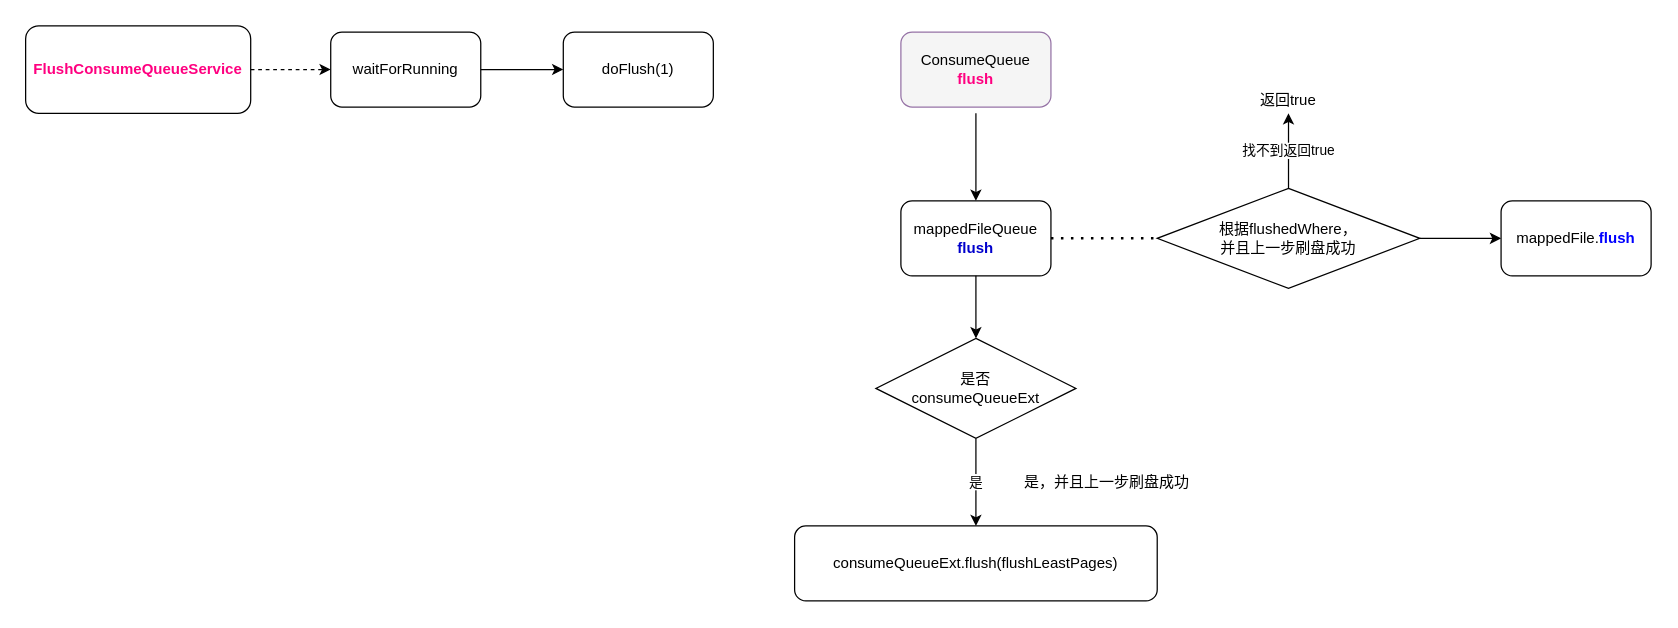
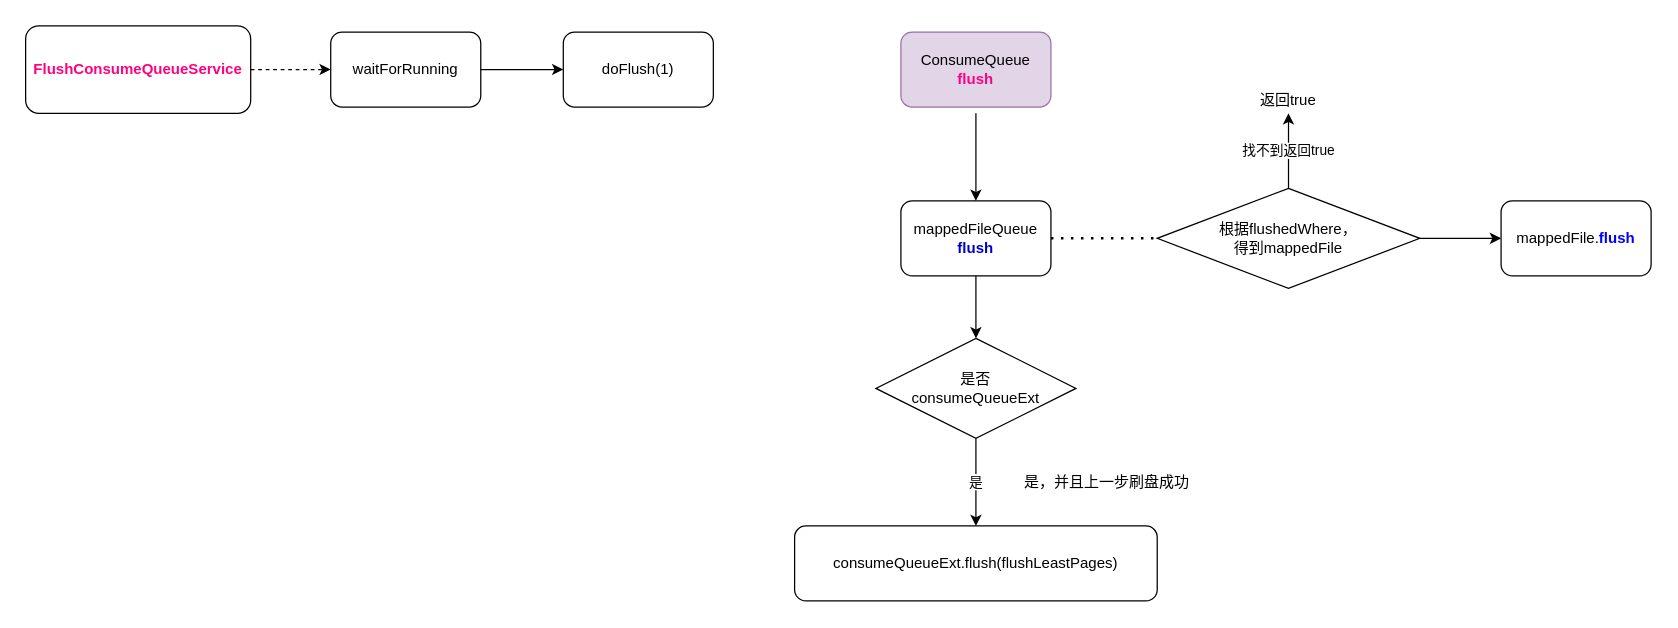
  <mxCell id="0" />
  <mxCell id="1" parent="0" />
  <mxCell id="2" value="&lt;b&gt;&lt;font color=&quot;#ff0080&quot;&gt;FlushConsumeQueueService&lt;/font&gt;&lt;/b&gt;" style="rounded=1;whiteSpace=wrap;html=1;" parent="1" vertex="1"><mxGeometry x="20" y="20" width="180" height="70" as="geometry" /></mxCell>
  <mxCell id="3" value="waitForRunning" style="rounded=1;whiteSpace=wrap;html=1;" parent="1" vertex="1"><mxGeometry x="264" y="25" width="120" height="60" as="geometry" /></mxCell>
  <mxCell id="4" value="" style="endArrow=classic;html=1;exitX=1;exitY=0.5;exitDx=0;exitDy=0;entryX=0;entryY=0.5;entryDx=0;entryDy=0;dashed=1;" parent="1" source="2" target="3" edge="1"><mxGeometry width="50" height="50" relative="1" as="geometry"><mxPoint x="260" y="140" as="sourcePoint" /><mxPoint x="350" y="200" as="targetPoint" /></mxGeometry></mxCell>
  <mxCell id="5" value="doFlush(1)" style="rounded=1;whiteSpace=wrap;html=1;" parent="1" vertex="1"><mxGeometry x="450" y="25" width="120" height="60" as="geometry" /></mxCell>
  <mxCell id="6" value="" style="endArrow=classic;html=1;entryX=0;entryY=0.5;entryDx=0;entryDy=0;" parent="1" source="3" target="5" edge="1"><mxGeometry width="50" height="50" relative="1" as="geometry"><mxPoint x="300" y="250" as="sourcePoint" /><mxPoint x="350" y="200" as="targetPoint" /></mxGeometry></mxCell>
- <mxCell id="7" value="ConsumeQueue&lt;br&gt;&lt;b&gt;&lt;font color=&quot;#ff0080&quot;&gt;flush&lt;/font&gt;&lt;/b&gt;" style="rounded=1;whiteSpace=wrap;html=1;fillColor=#f5f5f5;strokeColor=#9673a6;" parent="1" vertex="1"><mxGeometry x="720" y="25" width="120" height="60" as="geometry" /></mxCell>
+ <mxCell id="7" value="ConsumeQueue&lt;br&gt;&lt;b&gt;&lt;font color=&quot;#ff0080&quot;&gt;flush&lt;/font&gt;&lt;/b&gt;" style="rounded=1;whiteSpace=wrap;html=1;fillColor=#e1d5e7;strokeColor=#9673a6;" parent="1" vertex="1"><mxGeometry x="720" y="25" width="120" height="60" as="geometry" /></mxCell>
  <mxCell id="8" value="mappedFileQueue&lt;br&gt;&lt;b&gt;&lt;font color=&quot;#0000cc&quot;&gt;flush&lt;/font&gt;&lt;/b&gt;" style="rounded=1;whiteSpace=wrap;html=1;" parent="1" vertex="1"><mxGeometry x="720" y="160" width="120" height="60" as="geometry" /></mxCell>
  <mxCell id="9" value="" style="endArrow=classic;html=1;" parent="1" target="8" edge="1"><mxGeometry width="50" height="50" relative="1" as="geometry"><mxPoint x="780" y="90" as="sourcePoint" /><mxPoint x="640" y="180" as="targetPoint" /></mxGeometry></mxCell>
  <mxCell id="10" value="是否&lt;br&gt;consumeQueueExt" style="rhombus;whiteSpace=wrap;html=1;" parent="1" vertex="1"><mxGeometry x="700" y="270" width="160" height="80" as="geometry" /></mxCell>
  <mxCell id="11" value="" style="endArrow=classic;html=1;exitX=0.5;exitY=1;exitDx=0;exitDy=0;" parent="1" source="8" target="10" edge="1"><mxGeometry width="50" height="50" relative="1" as="geometry"><mxPoint x="590" y="230" as="sourcePoint" /><mxPoint x="640" y="180" as="targetPoint" /></mxGeometry></mxCell>
  <mxCell id="12" value="consumeQueueExt.flush(flushLeastPages)" style="rounded=1;whiteSpace=wrap;html=1;" parent="1" vertex="1"><mxGeometry x="635" y="420" width="290" height="60" as="geometry" /></mxCell>
  <mxCell id="13" value="是" style="endArrow=classic;html=1;exitX=0.5;exitY=1;exitDx=0;exitDy=0;" parent="1" source="10" target="12" edge="1"><mxGeometry width="50" height="50" relative="1" as="geometry"><mxPoint x="590" y="230" as="sourcePoint" /><mxPoint x="640" y="180" as="targetPoint" /></mxGeometry></mxCell>
  <mxCell id="14" value="是，并且上一步刷盘成功" style="text;html=1;strokeColor=none;fillColor=none;align=center;verticalAlign=middle;whiteSpace=wrap;rounded=0;" parent="1" vertex="1"><mxGeometry x="810" y="375" width="150" height="20" as="geometry" /></mxCell>
  <mxCell id="15" value="" style="endArrow=none;dashed=1;html=1;dashPattern=1 3;strokeWidth=2;" parent="1" source="8" edge="1"><mxGeometry width="50" height="50" relative="1" as="geometry"><mxPoint x="590" y="220" as="sourcePoint" /><mxPoint x="925" y="190" as="targetPoint" /></mxGeometry></mxCell>
- <mxCell id="16" value="&lt;span&gt;根据flushedWhere，&lt;br&gt;并且上一步刷盘成功&lt;/span&gt;" style="rhombus;whiteSpace=wrap;html=1;" parent="1" vertex="1"><mxGeometry x="925" y="150" width="210" height="80" as="geometry" /></mxCell>
+ <mxCell id="16" value="&lt;span&gt;根据flushedWhere，&lt;br&gt;得到mappedFile&lt;/span&gt;" style="rhombus;whiteSpace=wrap;html=1;" parent="1" vertex="1"><mxGeometry x="925" y="150" width="210" height="80" as="geometry" /></mxCell>
  <mxCell id="17" value="返回true" style="text;html=1;strokeColor=none;fillColor=none;align=center;verticalAlign=middle;whiteSpace=wrap;rounded=0;" parent="1" vertex="1"><mxGeometry x="975" y="70" width="110" height="20" as="geometry" /></mxCell>
  <mxCell id="18" value="找不到返回true" style="endArrow=classic;html=1;entryX=0.5;entryY=1;entryDx=0;entryDy=0;" parent="1" source="16" target="17" edge="1"><mxGeometry width="50" height="50" relative="1" as="geometry"><mxPoint x="890" y="210" as="sourcePoint" /><mxPoint x="940" y="160" as="targetPoint" /></mxGeometry></mxCell>
  <mxCell id="19" value="mappedFile.&lt;b&gt;&lt;font color=&quot;#0000ff&quot;&gt;flush&lt;/font&gt;&lt;/b&gt;" style="rounded=1;whiteSpace=wrap;html=1;" parent="1" vertex="1"><mxGeometry x="1200" y="160" width="120" height="60" as="geometry" /></mxCell>
  <mxCell id="20" value="" style="endArrow=classic;html=1;entryX=0;entryY=0.5;entryDx=0;entryDy=0;exitX=1;exitY=0.5;exitDx=0;exitDy=0;" parent="1" source="16" target="19" edge="1"><mxGeometry width="50" height="50" relative="1" as="geometry"><mxPoint x="890" y="210" as="sourcePoint" /><mxPoint x="940" y="160" as="targetPoint" /></mxGeometry></mxCell>
